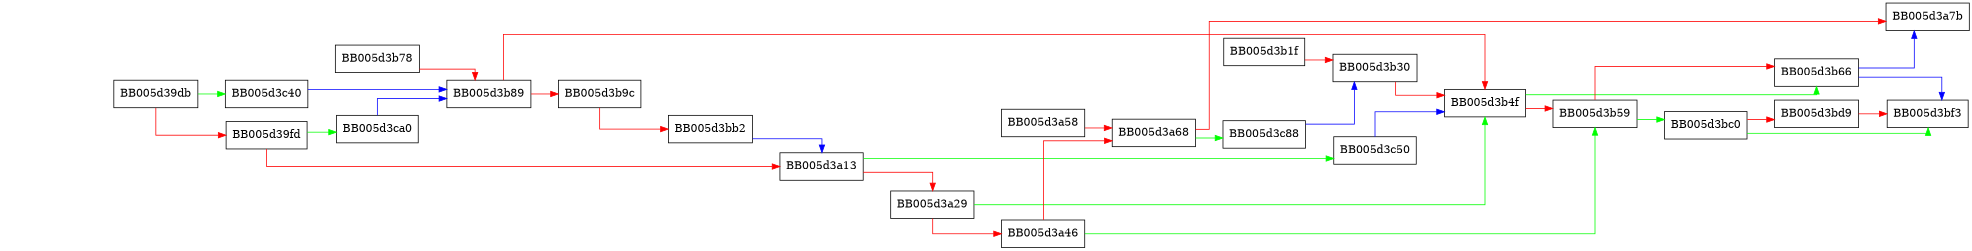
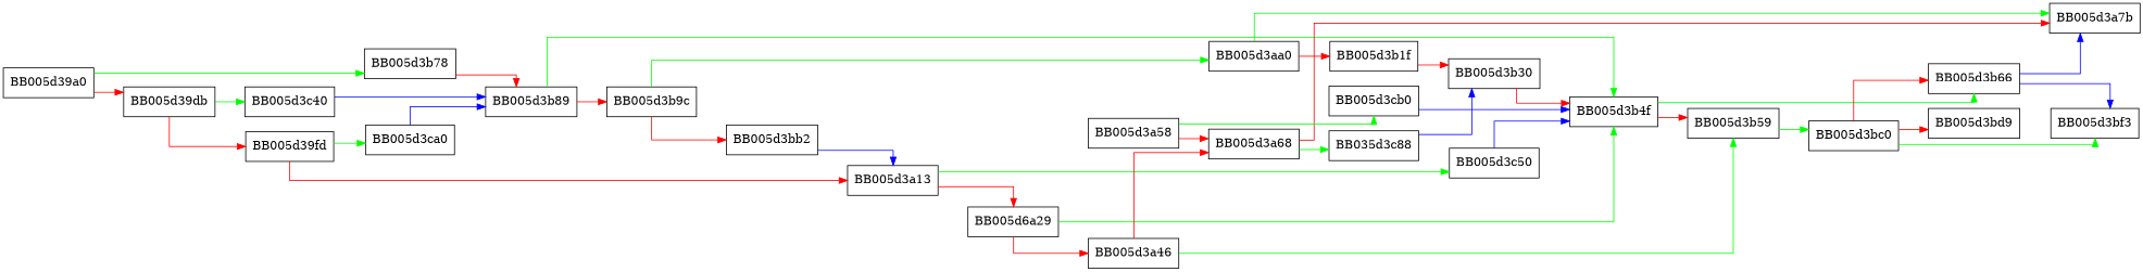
  digraph {
    rankdir=LR
    splines=ortho
    node [shape=box]
    edge [color=red]
+   BB005d39a0
    BB005d3b78
    BB005d39db
    BB005d3b89
    BB005d3c40
    BB005d39fd
    BB005d3b4f
    BB005d3b9c
    BB005d3ca0
    BB005d3a13
    BB005d3c50
-   BB005d3a29
+   BB005d3a29 [label=BB005d6a29]
    BB005d3a46
    BB005d3b59
    BB005d3b66
    BB005d3a68
    BB005d3bc0
    BB005d3a7b
    BB005d3bf3
    BB005d3a58
+   BB005d3cb0
    BB005d3bd9
-   BB005d3c88
+   BB005d3c88 [label=BB035d3c88]
    BB005d3b30
+   BB005d3aa0
    BB005d3b1f
    BB005d3bb2
+   BB005d39a0 -> BB005d3b78 [color=green]
+   BB005d39a0 -> BB005d39db
    BB005d3b78 -> BB005d3b89
    BB005d39db -> BB005d3c40 [color=green]
    BB005d39db -> BB005d39fd
-   BB005d3b89 -> BB005d3b4f
+   BB005d3b89 -> BB005d3b4f [color=green]
    BB005d3b89 -> BB005d3b9c
    BB005d3c40 -> BB005d3b89 [color=blue]
    BB005d39fd -> BB005d3ca0 [color=green]
    BB005d39fd -> BB005d3a13
    BB005d3b4f -> BB005d3b59
    BB005d3b4f -> BB005d3b66 [color=green]
+   BB005d3b9c -> BB005d3aa0 [color=green]
    BB005d3b9c -> BB005d3bb2
    BB005d3ca0 -> BB005d3b89 [color=blue]
    BB005d3a13 -> BB005d3c50 [color=green]
    BB005d3a13 -> BB005d3a29
    BB005d3c50 -> BB005d3b4f [color=blue]
    BB005d3a29 -> BB005d3b4f [color=green]
    BB005d3a29 -> BB005d3a46
    BB005d3a46 -> BB005d3b59 [color=green]
    BB005d3a46 -> BB005d3a68
-   BB005d3b59 -> BB005d3b66
+   BB005d3bc0 -> BB005d3b66
    BB005d3b59 -> BB005d3bc0 [color=green]
    BB005d3b66 -> BB005d3a7b [color=blue]
    BB005d3b66 -> BB005d3bf3 [color=blue]
    BB005d3a68 -> BB005d3a7b
    BB005d3a68 -> BB005d3c88 [color=green]
    BB005d3bc0 -> BB005d3bf3 [color=green]
    BB005d3bc0 -> BB005d3bd9
    BB005d3a58 -> BB005d3a68
-   BB005d3bd9 -> BB005d3bf3
+   BB005d3a58 -> BB005d3cb0 [color=green]
+   BB005d3cb0 -> BB005d3b4f [color=blue]
    BB005d3c88 -> BB005d3b30 [color=blue]
    BB005d3b30 -> BB005d3b4f
+   BB005d3aa0 -> BB005d3a7b [color=green]
+   BB005d3aa0 -> BB005d3b1f
    BB005d3b1f -> BB005d3b30
    BB005d3bb2 -> BB005d3a13 [color=blue]
  }
